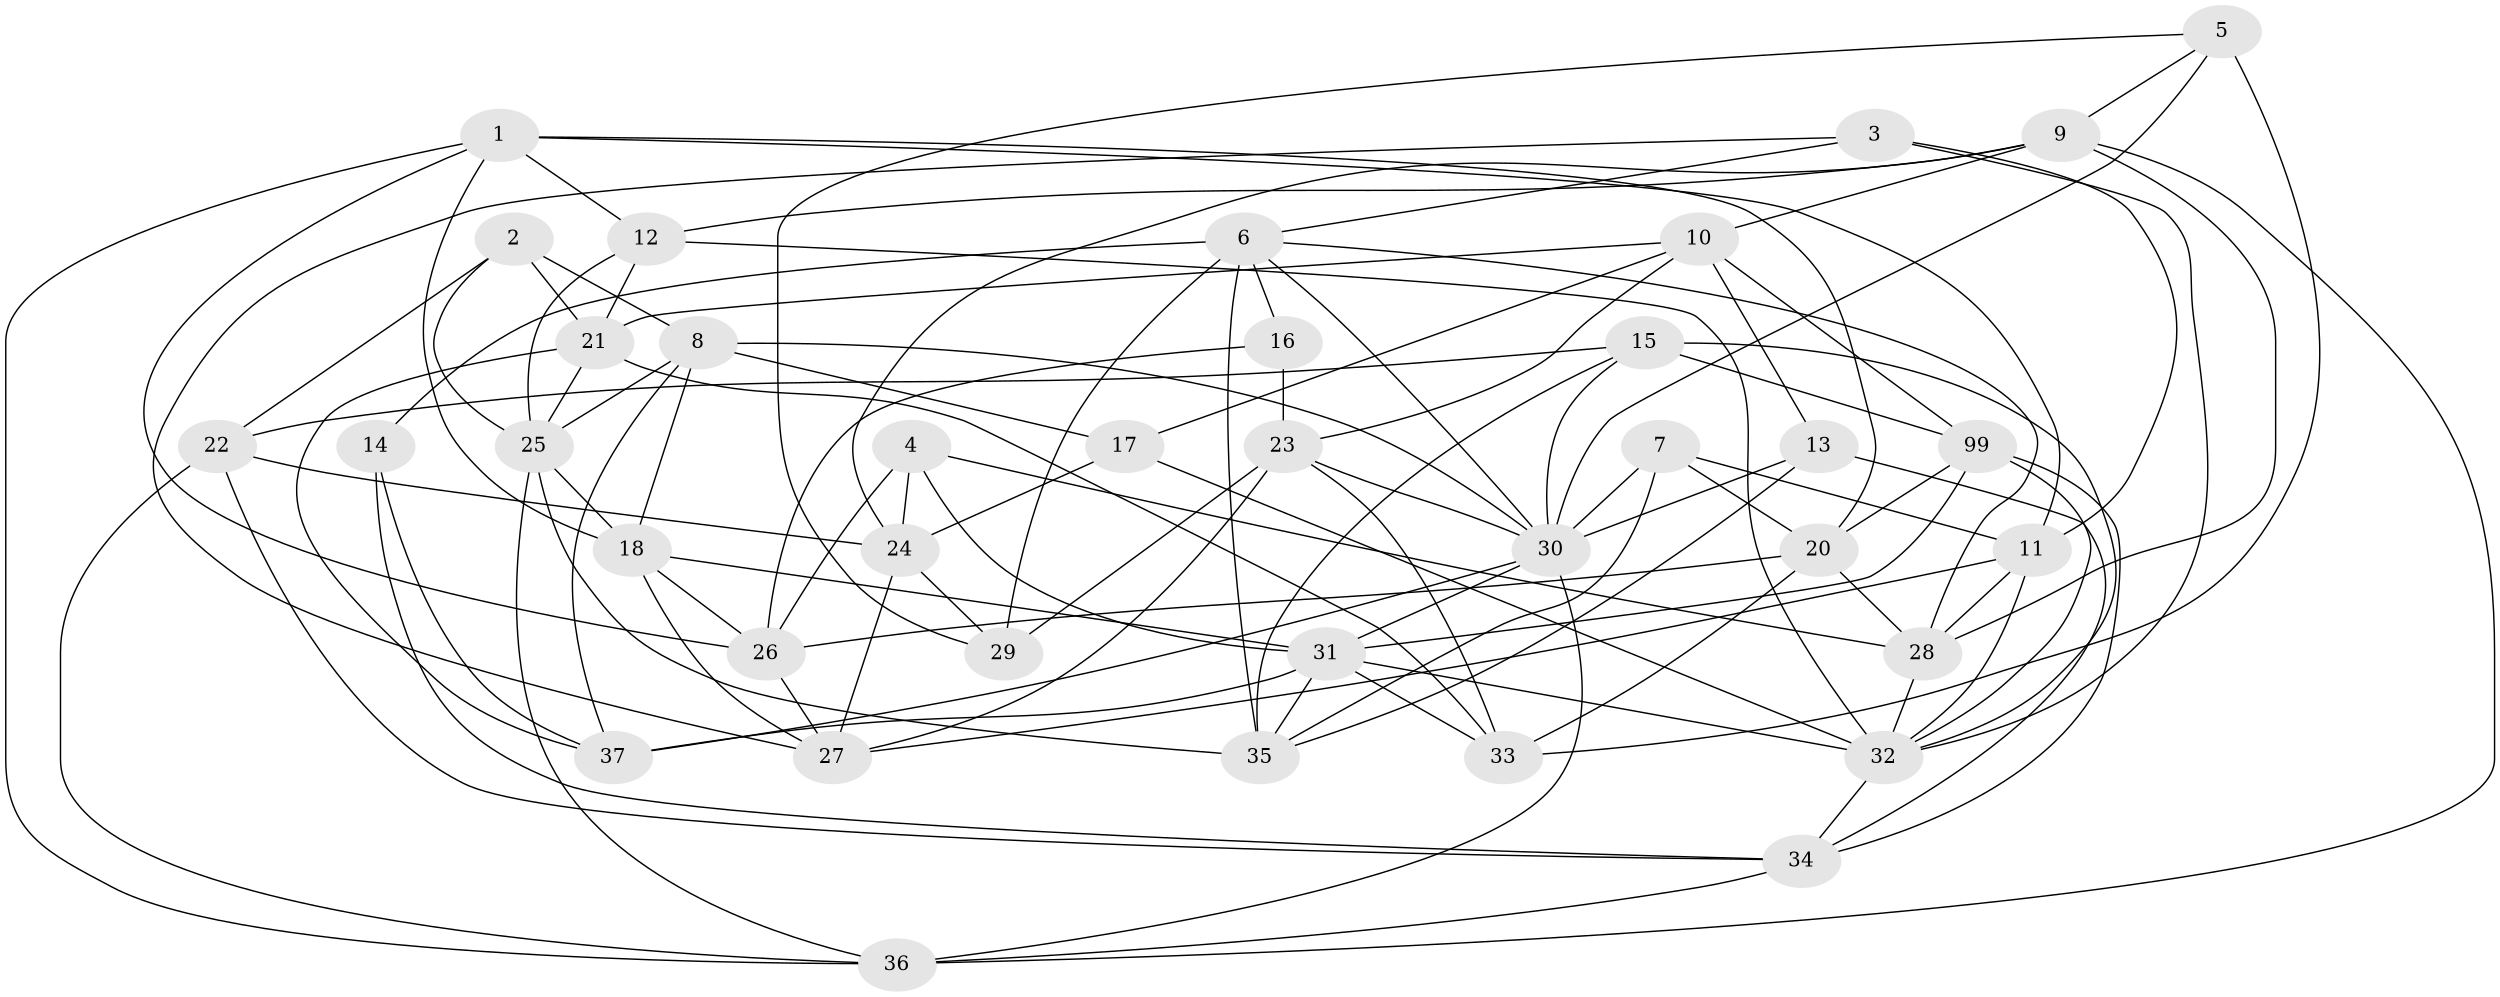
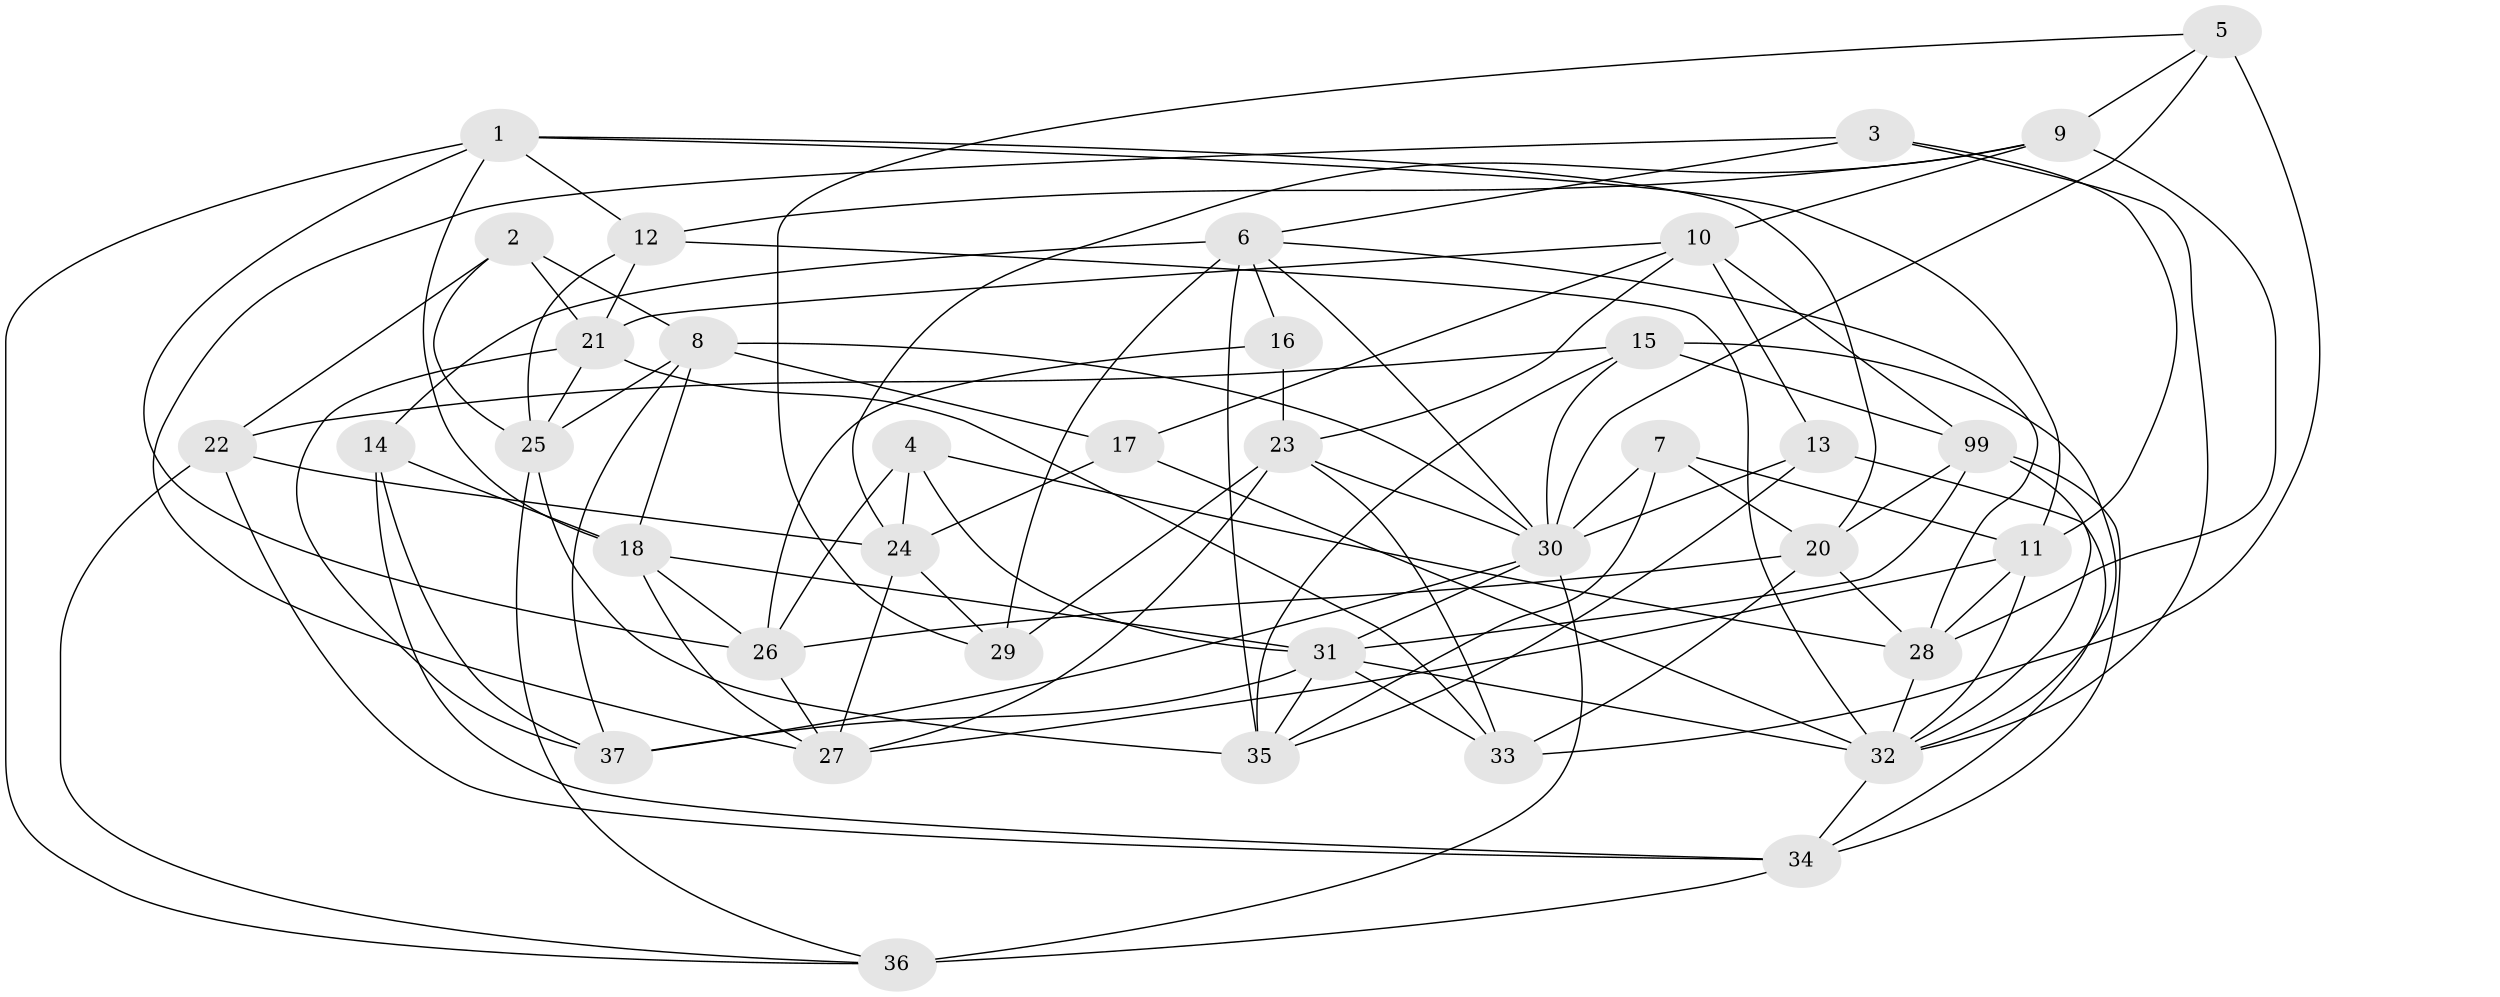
  graph {
    node [color=gray90 style=filled]
    edge [weight=1.0]
    1
    11
    12
    18
    20
    26
    36
    27
    32
    28
    21
    25
    31
    33
    2
    8
    22
    30
    17
    37
    24
    34
    35
    3
    6
    29
    14
    16
    4
    5
    9
    10
    23
    7
    13
    n36 [label=99]
    15
    1 -- 11
    1 -- 12
    1 -- 18
    1 -- 20
    1 -- 26
    1 -- 36
    11 -- 27
    11 -- 32
    11 -- 28
    12 -- 32 [weight=2.0]
    12 -- 21
    12 -- 25
    18 -- 26
    18 -- 27
    18 -- 31
    20 -- 26
    20 -- 28
    20 -- 33
    26 -- 27
    32 -- 34
    28 -- 32
    21 -- 25
    21 -- 33
    21 -- 37
    25 -- 36
    25 -- 35
    31 -- 32
    31 -- 33 [weight=2.0]
    31 -- 37 [weight=2.0]
    31 -- 35
    2 -- 21
    2 -- 25
    2 -- 8
    2 -- 22
    8 -- 18
    8 -- 25
    8 -- 30
    8 -- 17
    8 -- 37
    22 -- 36
    22 -- 24
    22 -- 34
    30 -- 36
    30 -- 31
    30 -- 37
    17 -- 32
    17 -- 24
    24 -- 27
    24 -- 29
    34 -- 36
    3 -- 11
    3 -- 27
    3 -- 32
    3 -- 6
    6 -- 28
    6 -- 30
    6 -- 35
    6 -- 29 [weight=3.0]
    6 -- 14
    6 -- 16 [weight=2.0]
-   25 -- 18
+   14 -- 18
    14 -- 37
    14 -- 34
    16 -- 26
    16 -- 23
    4 -- 26
    4 -- 28
    4 -- 31
    4 -- 24
    5 -- 33
    5 -- 30
    5 -- 29
    5 -- 9
    9 -- 12
-   9 -- 36
    9 -- 28
    9 -- 24
    9 -- 10
    10 -- 21
    10 -- 17
    10 -- 23
    10 -- 13
    10 -- n36
    23 -- 27
    23 -- 33
    23 -- 30
    23 -- 29
    7 -- 11
    7 -- 20
    7 -- 30
    7 -- 35
    13 -- 30
    13 -- 34
    13 -- 35
    n36 -- 20
    n36 -- 32
    n36 -- 31
    n36 -- 34
    15 -- 32
    15 -- 22 [weight=2.0]
    15 -- 30
    15 -- 35
    15 -- n36
  }
